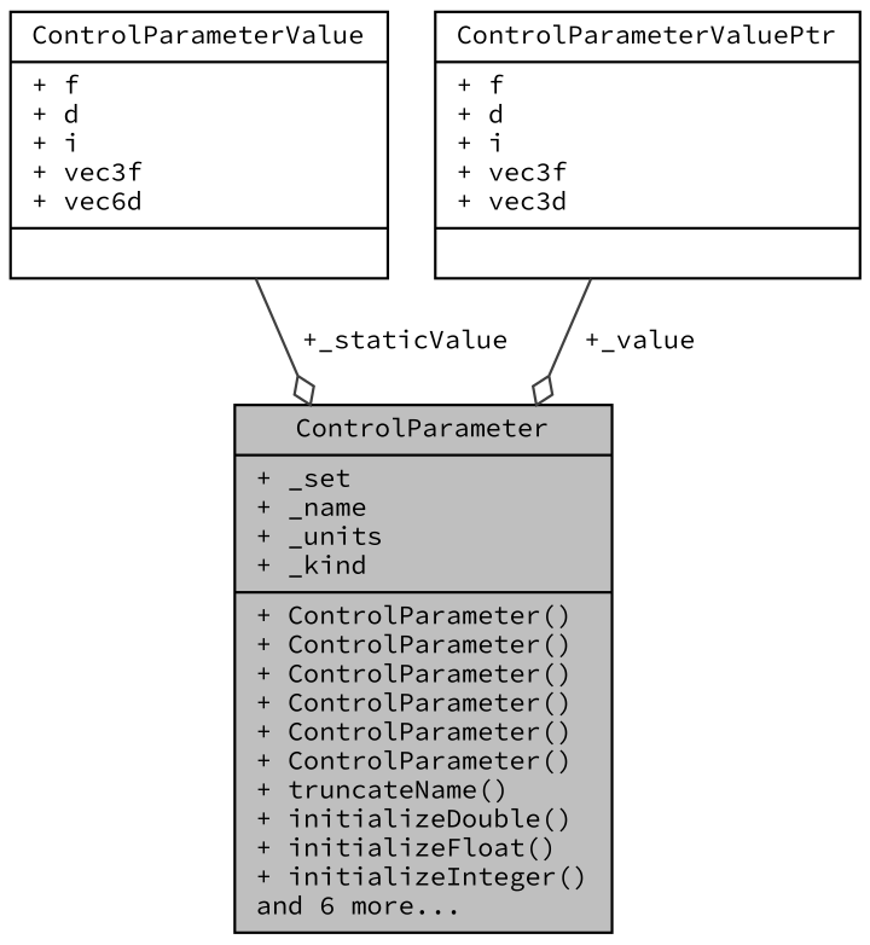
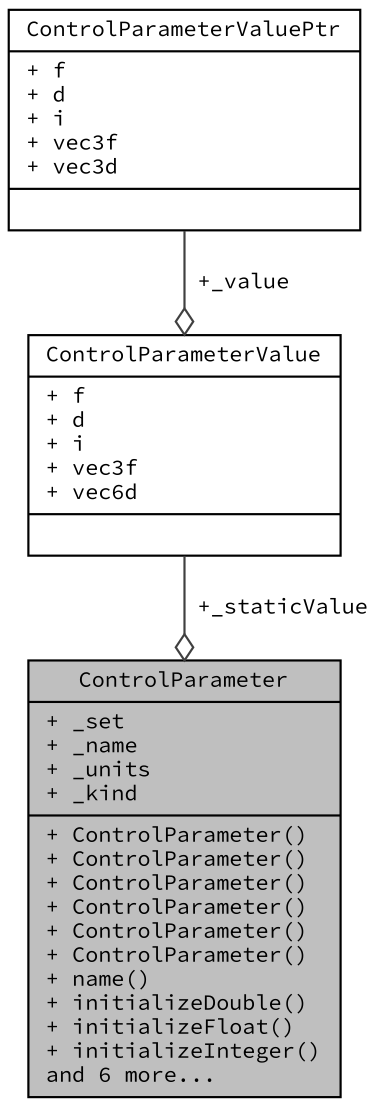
  digraph {
    fontname="Source Code Pro"
    node [color=black fillcolor=white fontname="Source Code Pro" fontsize=10 shape=record style=filled]
    edge [arrowhead=odiamond color=grey25 fontname="Source Code Pro" fontsize=10 labelfontname=FreeSans labelfontsize=10 style=solid]
-   n1 [fillcolor=grey75 fontcolor=black height=0.2 label="{ControlParameter\n|+ _set\l+ _name\l+ _units\l+ _kind\l|+ ControlParameter()\l+ ControlParameter()\l+ ControlParameter()\l+ ControlParameter()\l+ ControlParameter()\l+ ControlParameter()\l+ truncateName()\l+ initializeDouble()\l+ initializeFloat()\l+ initializeInteger()\land 6 more...\l}" width=0.4]
+   n1 [fillcolor=grey75 fontcolor=black height=0.2 label="{ControlParameter\n|+ _set\l+ _name\l+ _units\l+ _kind\l|+ ControlParameter()\l+ ControlParameter()\l+ ControlParameter()\l+ ControlParameter()\l+ ControlParameter()\l+ ControlParameter()\l+ name()\l+ initializeDouble()\l+ initializeFloat()\l+ initializeInteger()\land 6 more...\l}" width=0.4]
    n2 [height=0.2 label="{ControlParameterValue\n|+ f\l+ d\l+ i\l+ vec3f\l+ vec6d\l|}" width=0.4]
    n3 [height=0.2 label="{ControlParameterValuePtr\n|+ f\l+ d\l+ i\l+ vec3f\l+ vec3d\l|}" width=0.4]
    n2 -> n1 [label=" +_staticValue"]
-   n3 -> n1 [label=" +_value"]
+   n3 -> n2 [label=" +_value"]
  }
